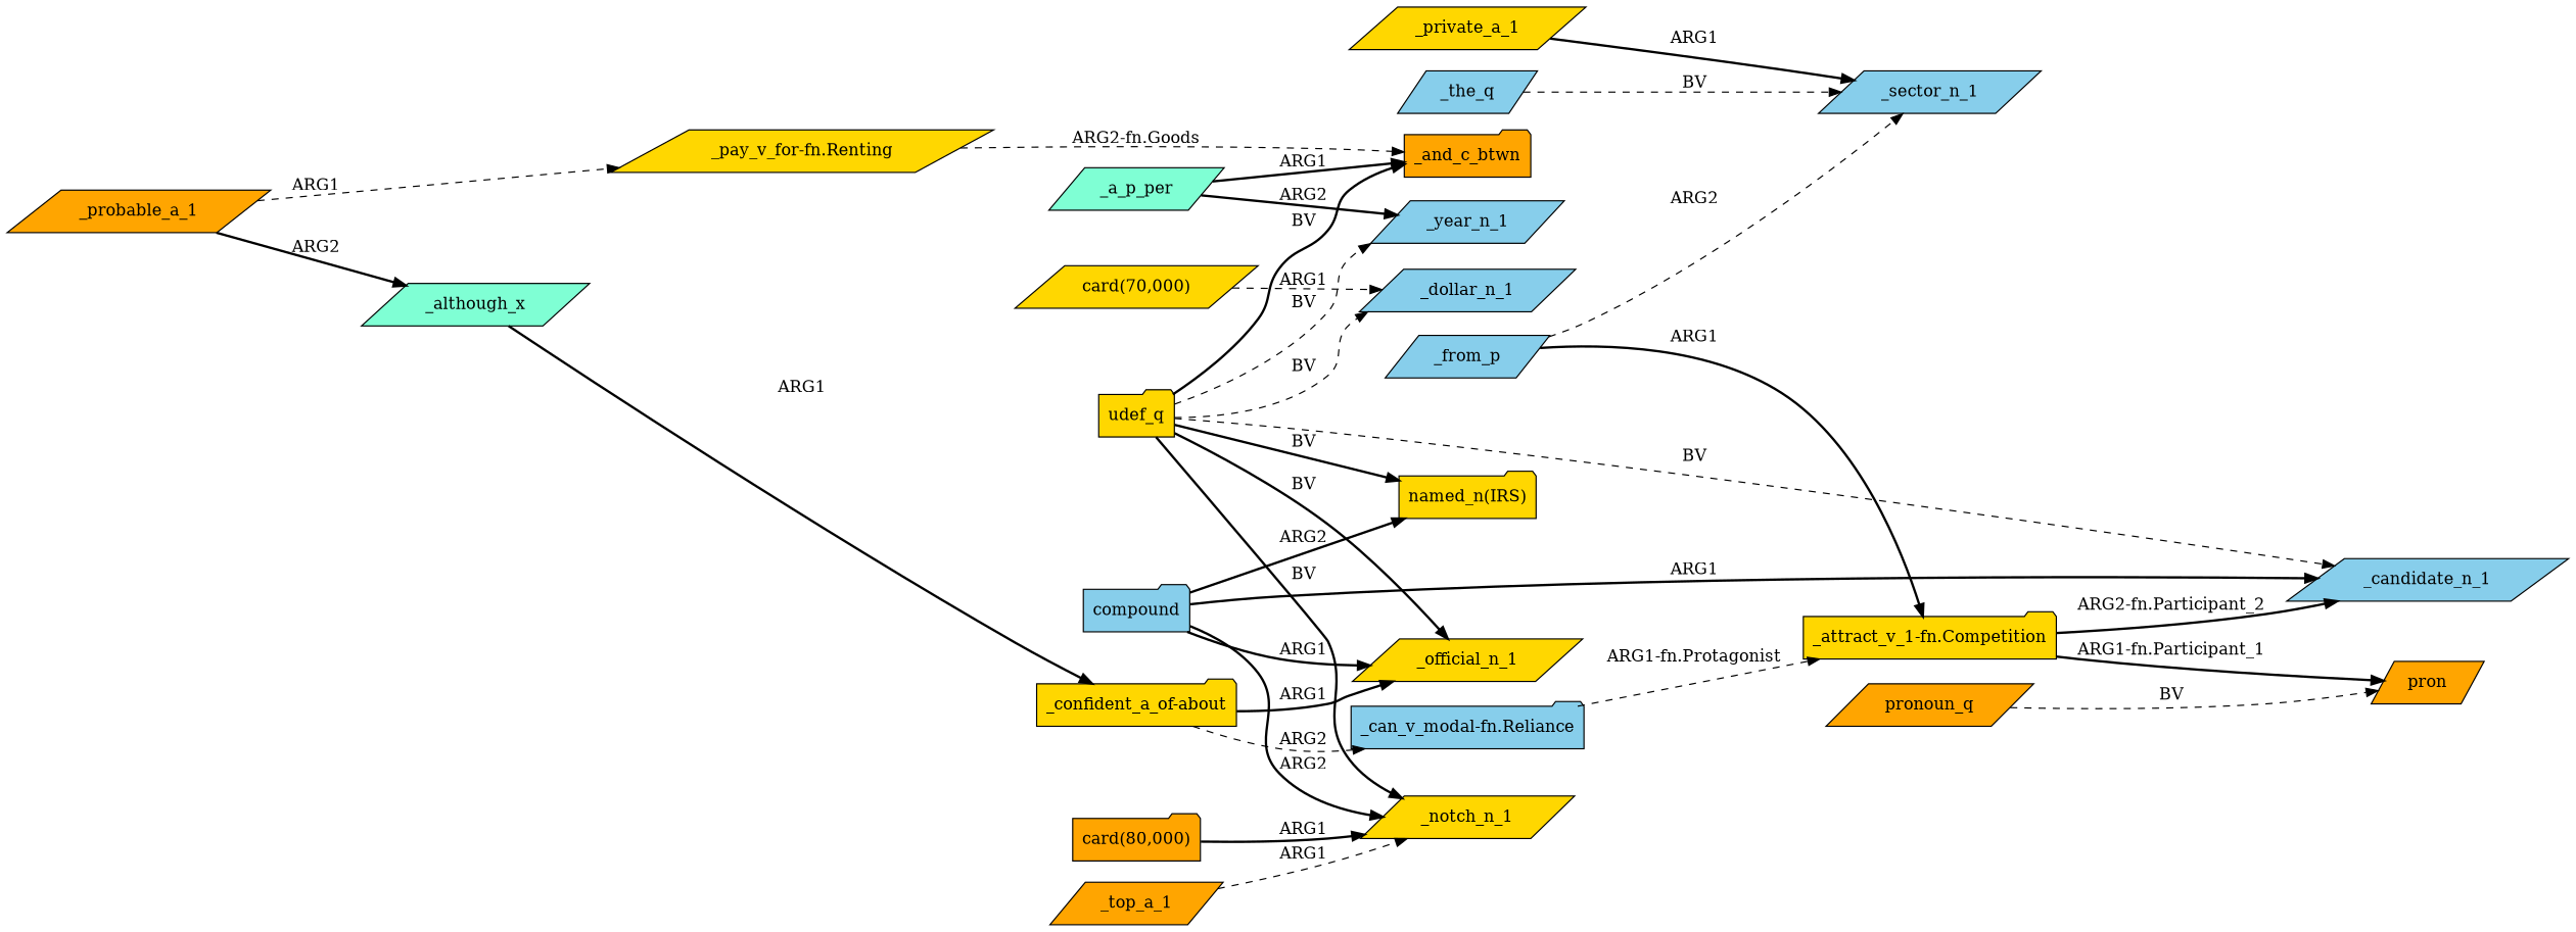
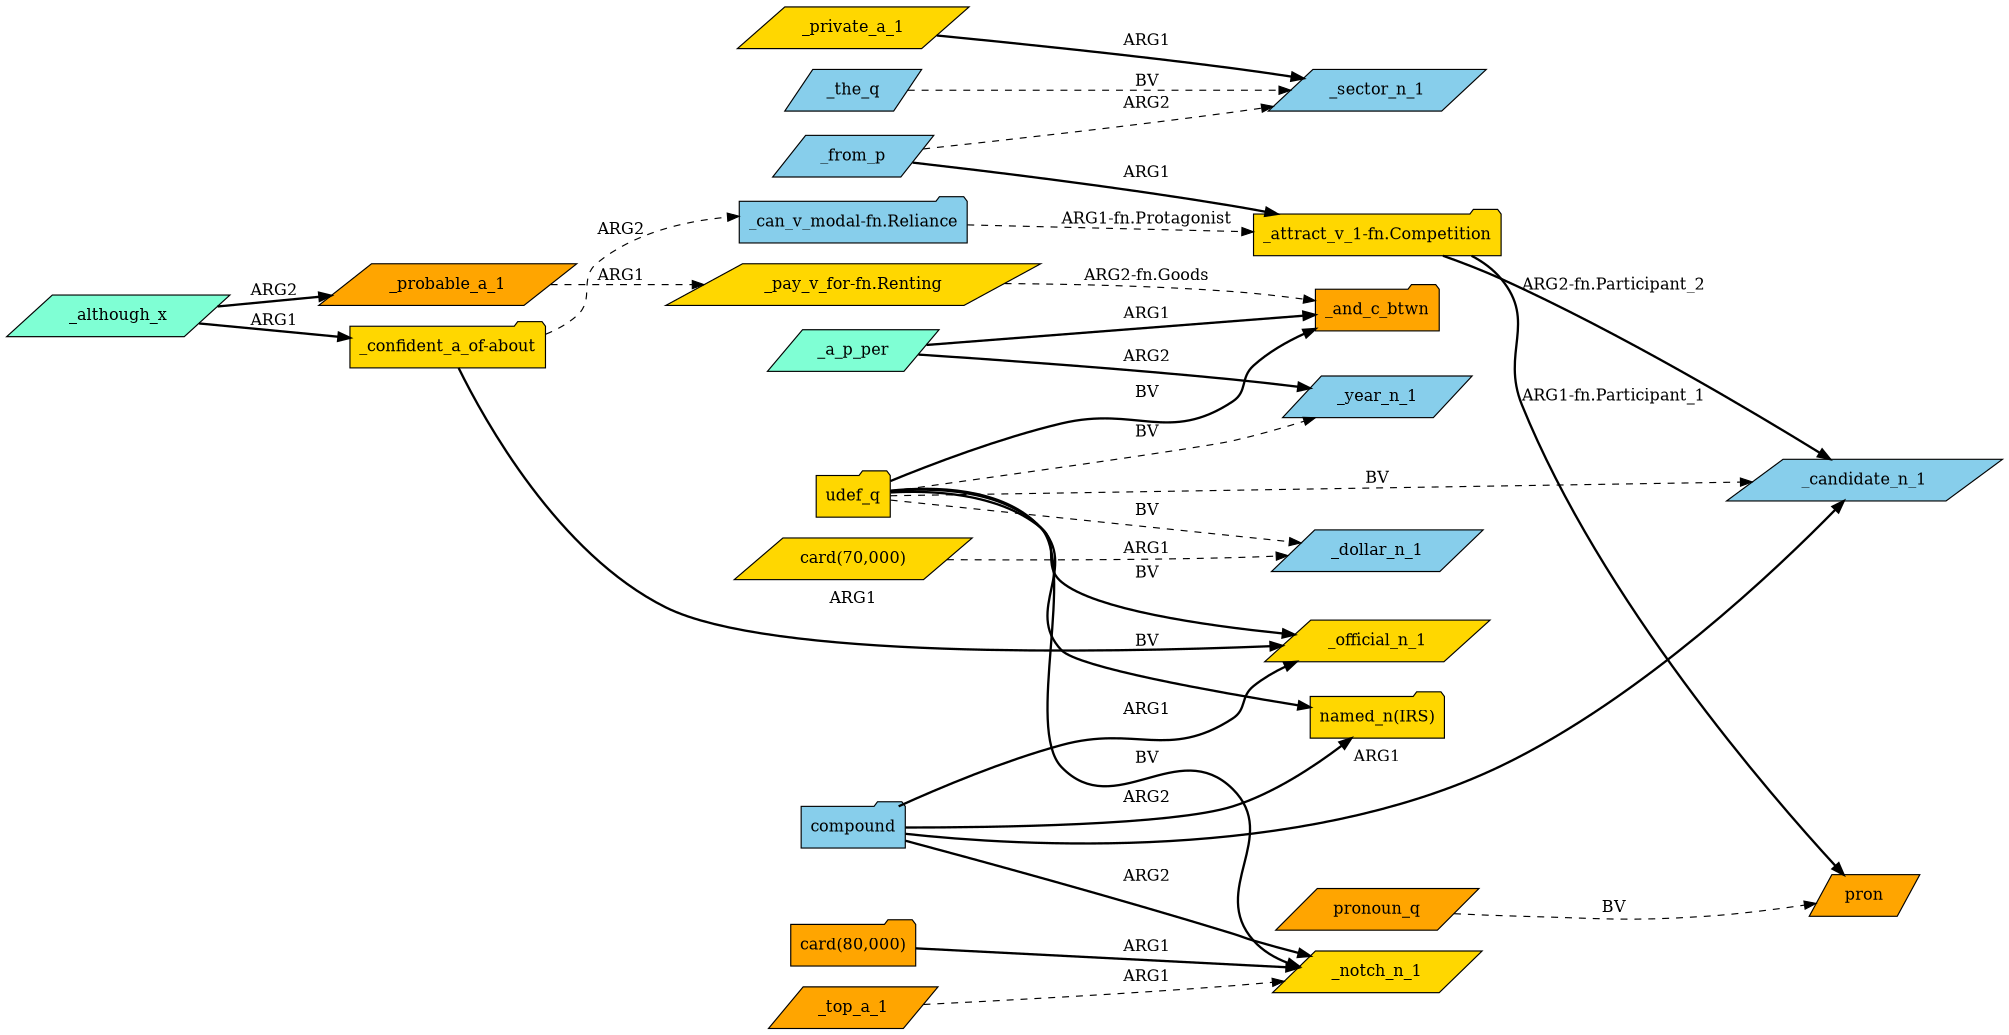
  digraph {
    rankdir=LR
    node [fillcolor=gold shape=parallelogram style=filled]
    edge [style=bold]
    _the_q [fillcolor=skyblue]
    _sector_n_1 [fillcolor=skyblue]
    udef_q [shape=folder]
    _and_c_btwn [fillcolor=orange shape=folder]
    _notch_n_1
    _year_n_1 [fillcolor=skyblue]
    _dollar_n_1 [fillcolor=skyblue]
    _candidate_n_1 [fillcolor=skyblue]
    _official_n_1
    "named_n(IRS)" [shape=folder]
    _top_a_1 [fillcolor=orange]
    _from_p [fillcolor=skyblue]
    "_attract_v_1-fn.Competition" [shape=folder]
    pron [fillcolor=orange]
    compound [fillcolor=skyblue shape=folder]
    _a_p_per [fillcolor=aquamarine]
    "card(70,000)"
    _probable_a_1 [fillcolor=orange]
    "_pay_v_for-fn.Renting"
    _private_a_1
    pronoun_q [fillcolor=orange]
    "card(80,000)" [fillcolor=orange shape=folder]
    _although_x [fillcolor=aquamarine]
    "_confident_a_of-about" [shape=folder]
    "_can_v_modal-fn.Reliance" [fillcolor=skyblue shape=folder]
    _the_q -> _sector_n_1 [label=BV style=dashed]
    udef_q -> _and_c_btwn [label=BV]
    udef_q -> _notch_n_1 [label=BV]
    udef_q -> _year_n_1 [label=BV style=dashed]
    udef_q -> _dollar_n_1 [label=BV style=dashed]
    udef_q -> _candidate_n_1 [label=BV style=dashed]
    udef_q -> _official_n_1 [label=BV]
    udef_q -> "named_n(IRS)" [label=BV]
    _top_a_1 -> _notch_n_1 [label=ARG1 style=dashed]
    _from_p -> _sector_n_1 [label=ARG2 style=dashed]
    _from_p -> "_attract_v_1-fn.Competition" [label=ARG1]
    "_attract_v_1-fn.Competition" -> _candidate_n_1 [label="ARG2-fn.Participant_2"]
    "_attract_v_1-fn.Competition" -> pron [label="ARG1-fn.Participant_1"]
    compound -> _notch_n_1 [label=ARG2]
    compound -> _candidate_n_1 [label=ARG1]
    compound -> _official_n_1 [label=ARG1]
    compound -> "named_n(IRS)" [label=ARG2]
    _a_p_per -> _and_c_btwn [label=ARG1]
    _a_p_per -> _year_n_1 [label=ARG2]
    "card(70,000)" -> _dollar_n_1 [label=ARG1 style=dashed]
    _probable_a_1 -> "_pay_v_for-fn.Renting" [label=ARG1 style=dashed]
    "_pay_v_for-fn.Renting" -> _and_c_btwn [label="ARG2-fn.Goods" style=dashed]
    _private_a_1 -> _sector_n_1 [label=ARG1]
    pronoun_q -> pron [label=BV style=dashed]
    "card(80,000)" -> _notch_n_1 [label=ARG1]
-   _probable_a_1 -> _although_x [label=ARG2]
+   _although_x -> _probable_a_1 [label=ARG2]
    _although_x -> "_confident_a_of-about" [label=ARG1]
    "_confident_a_of-about" -> _official_n_1 [label=ARG1]
    "_confident_a_of-about" -> "_can_v_modal-fn.Reliance" [label=ARG2 style=dashed]
    "_can_v_modal-fn.Reliance" -> "_attract_v_1-fn.Competition" [label="ARG1-fn.Protagonist" style=dashed]
  }
